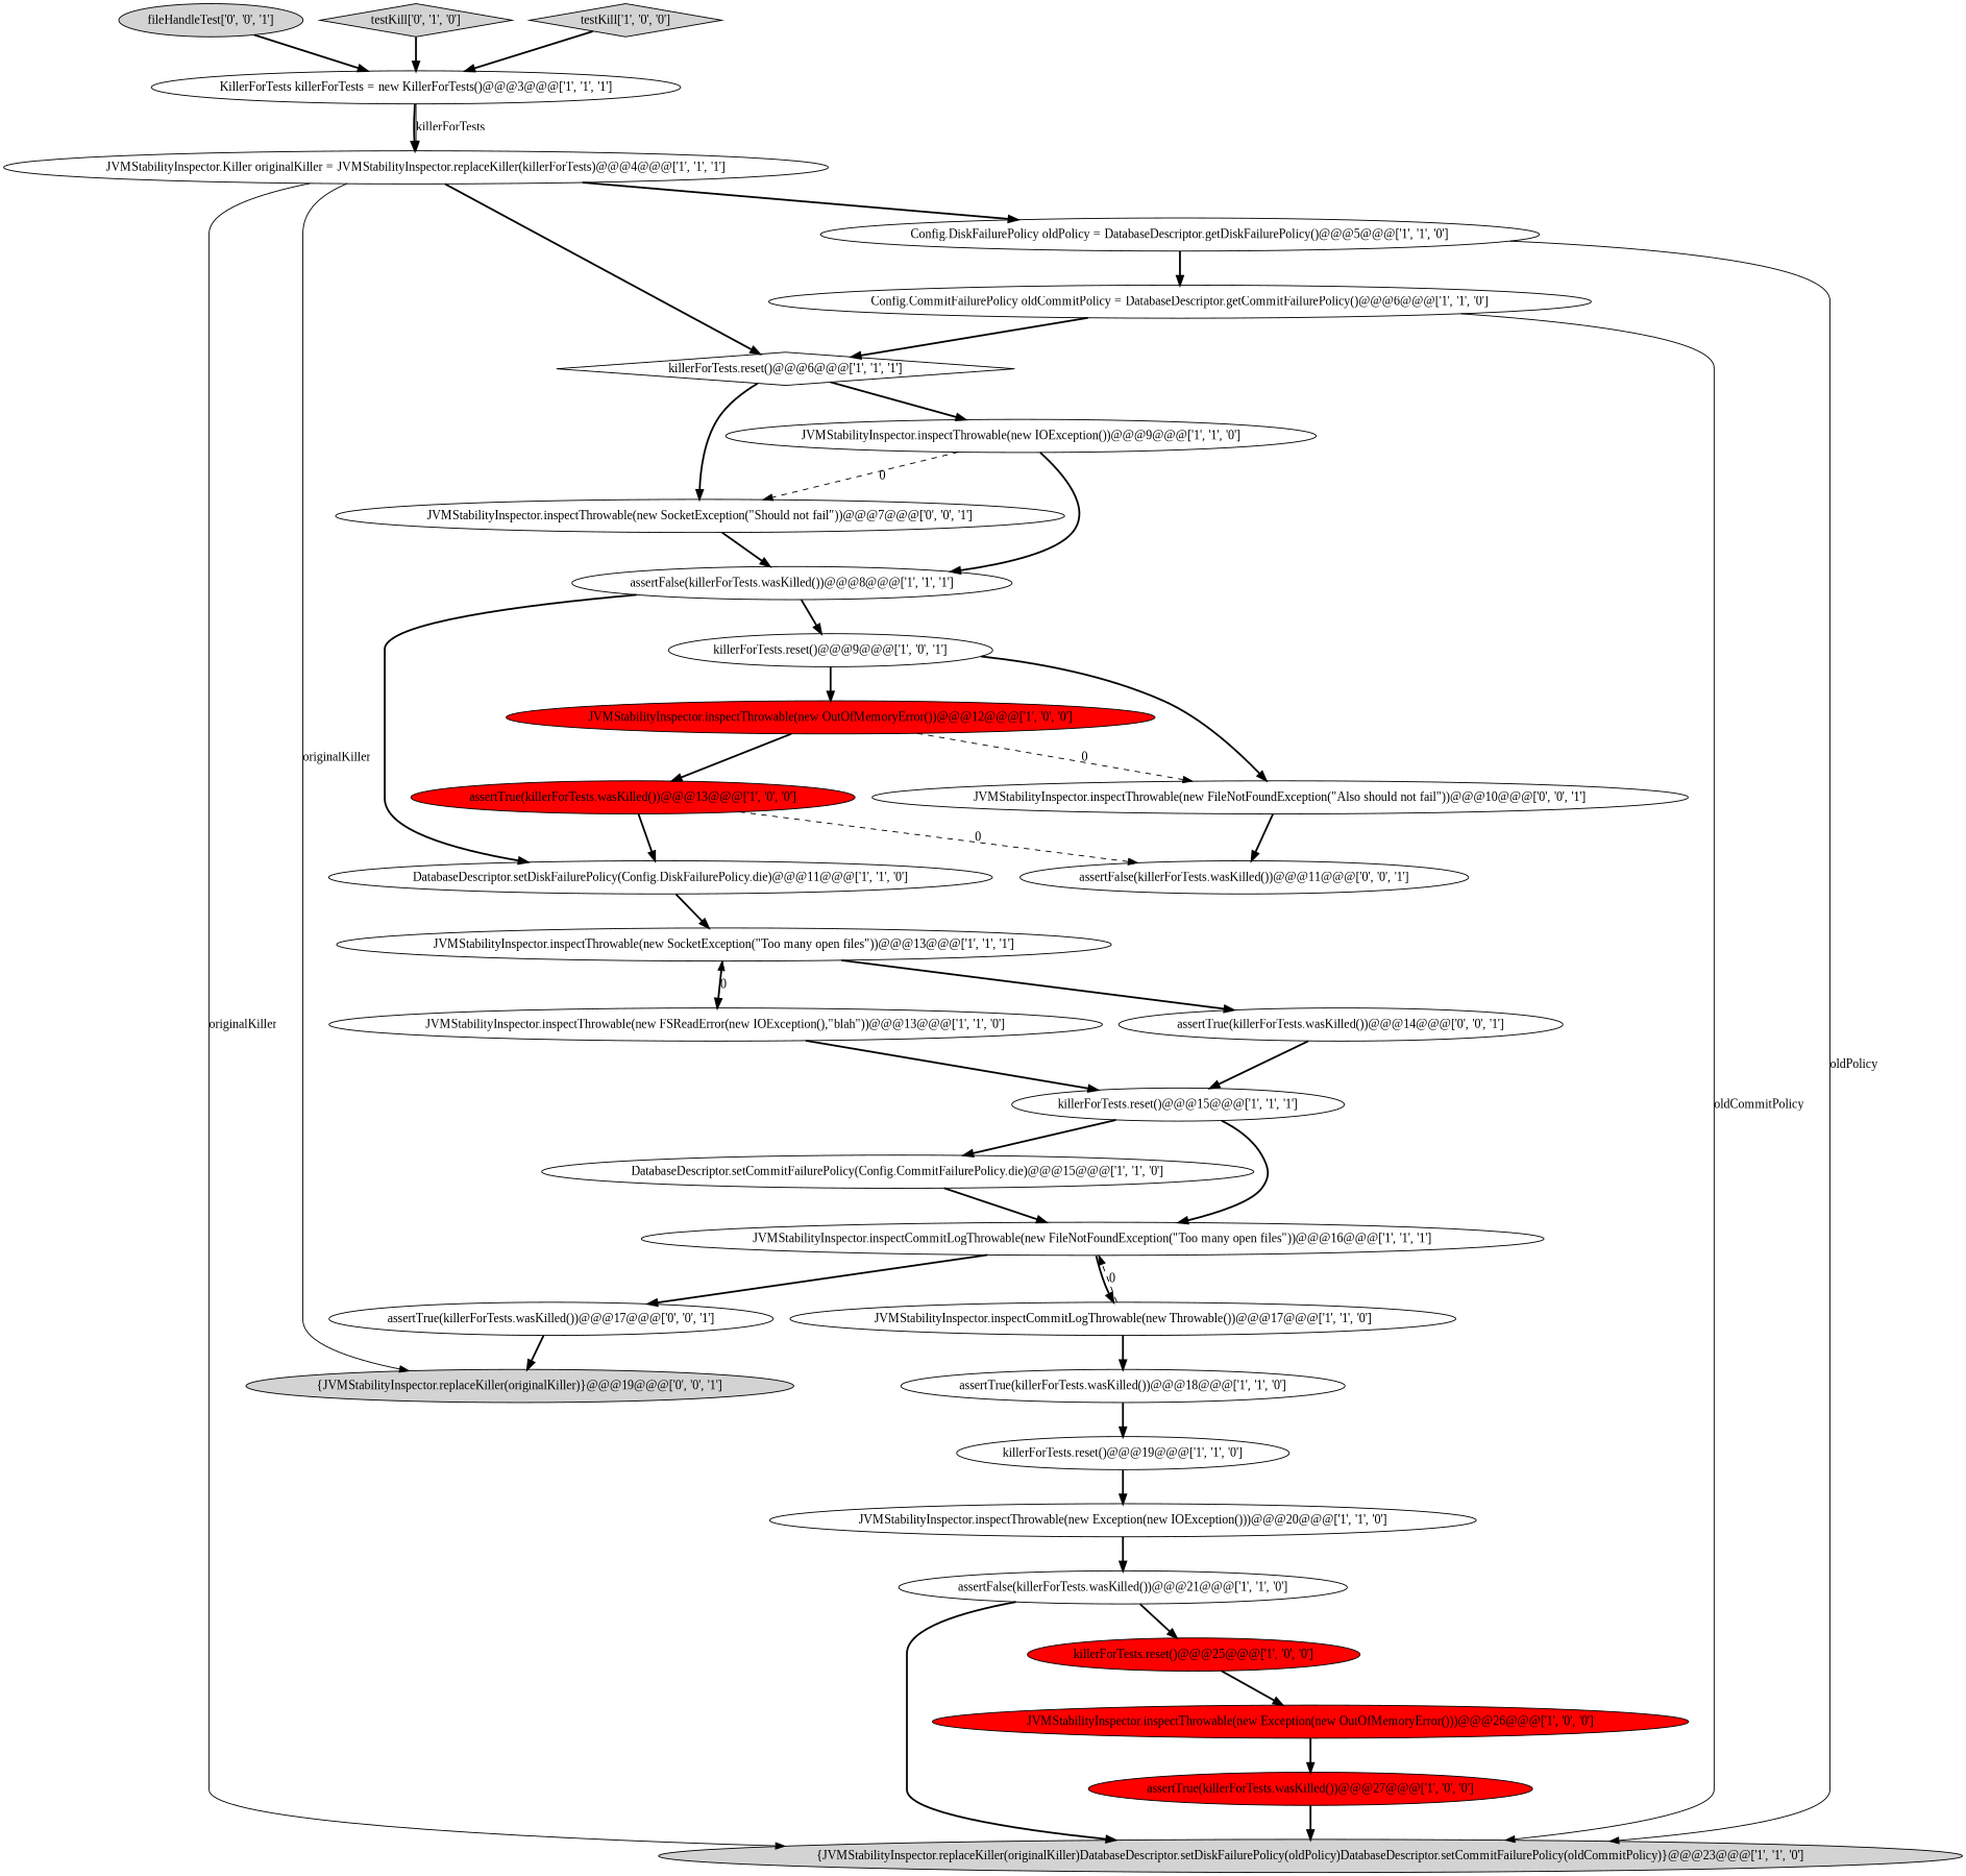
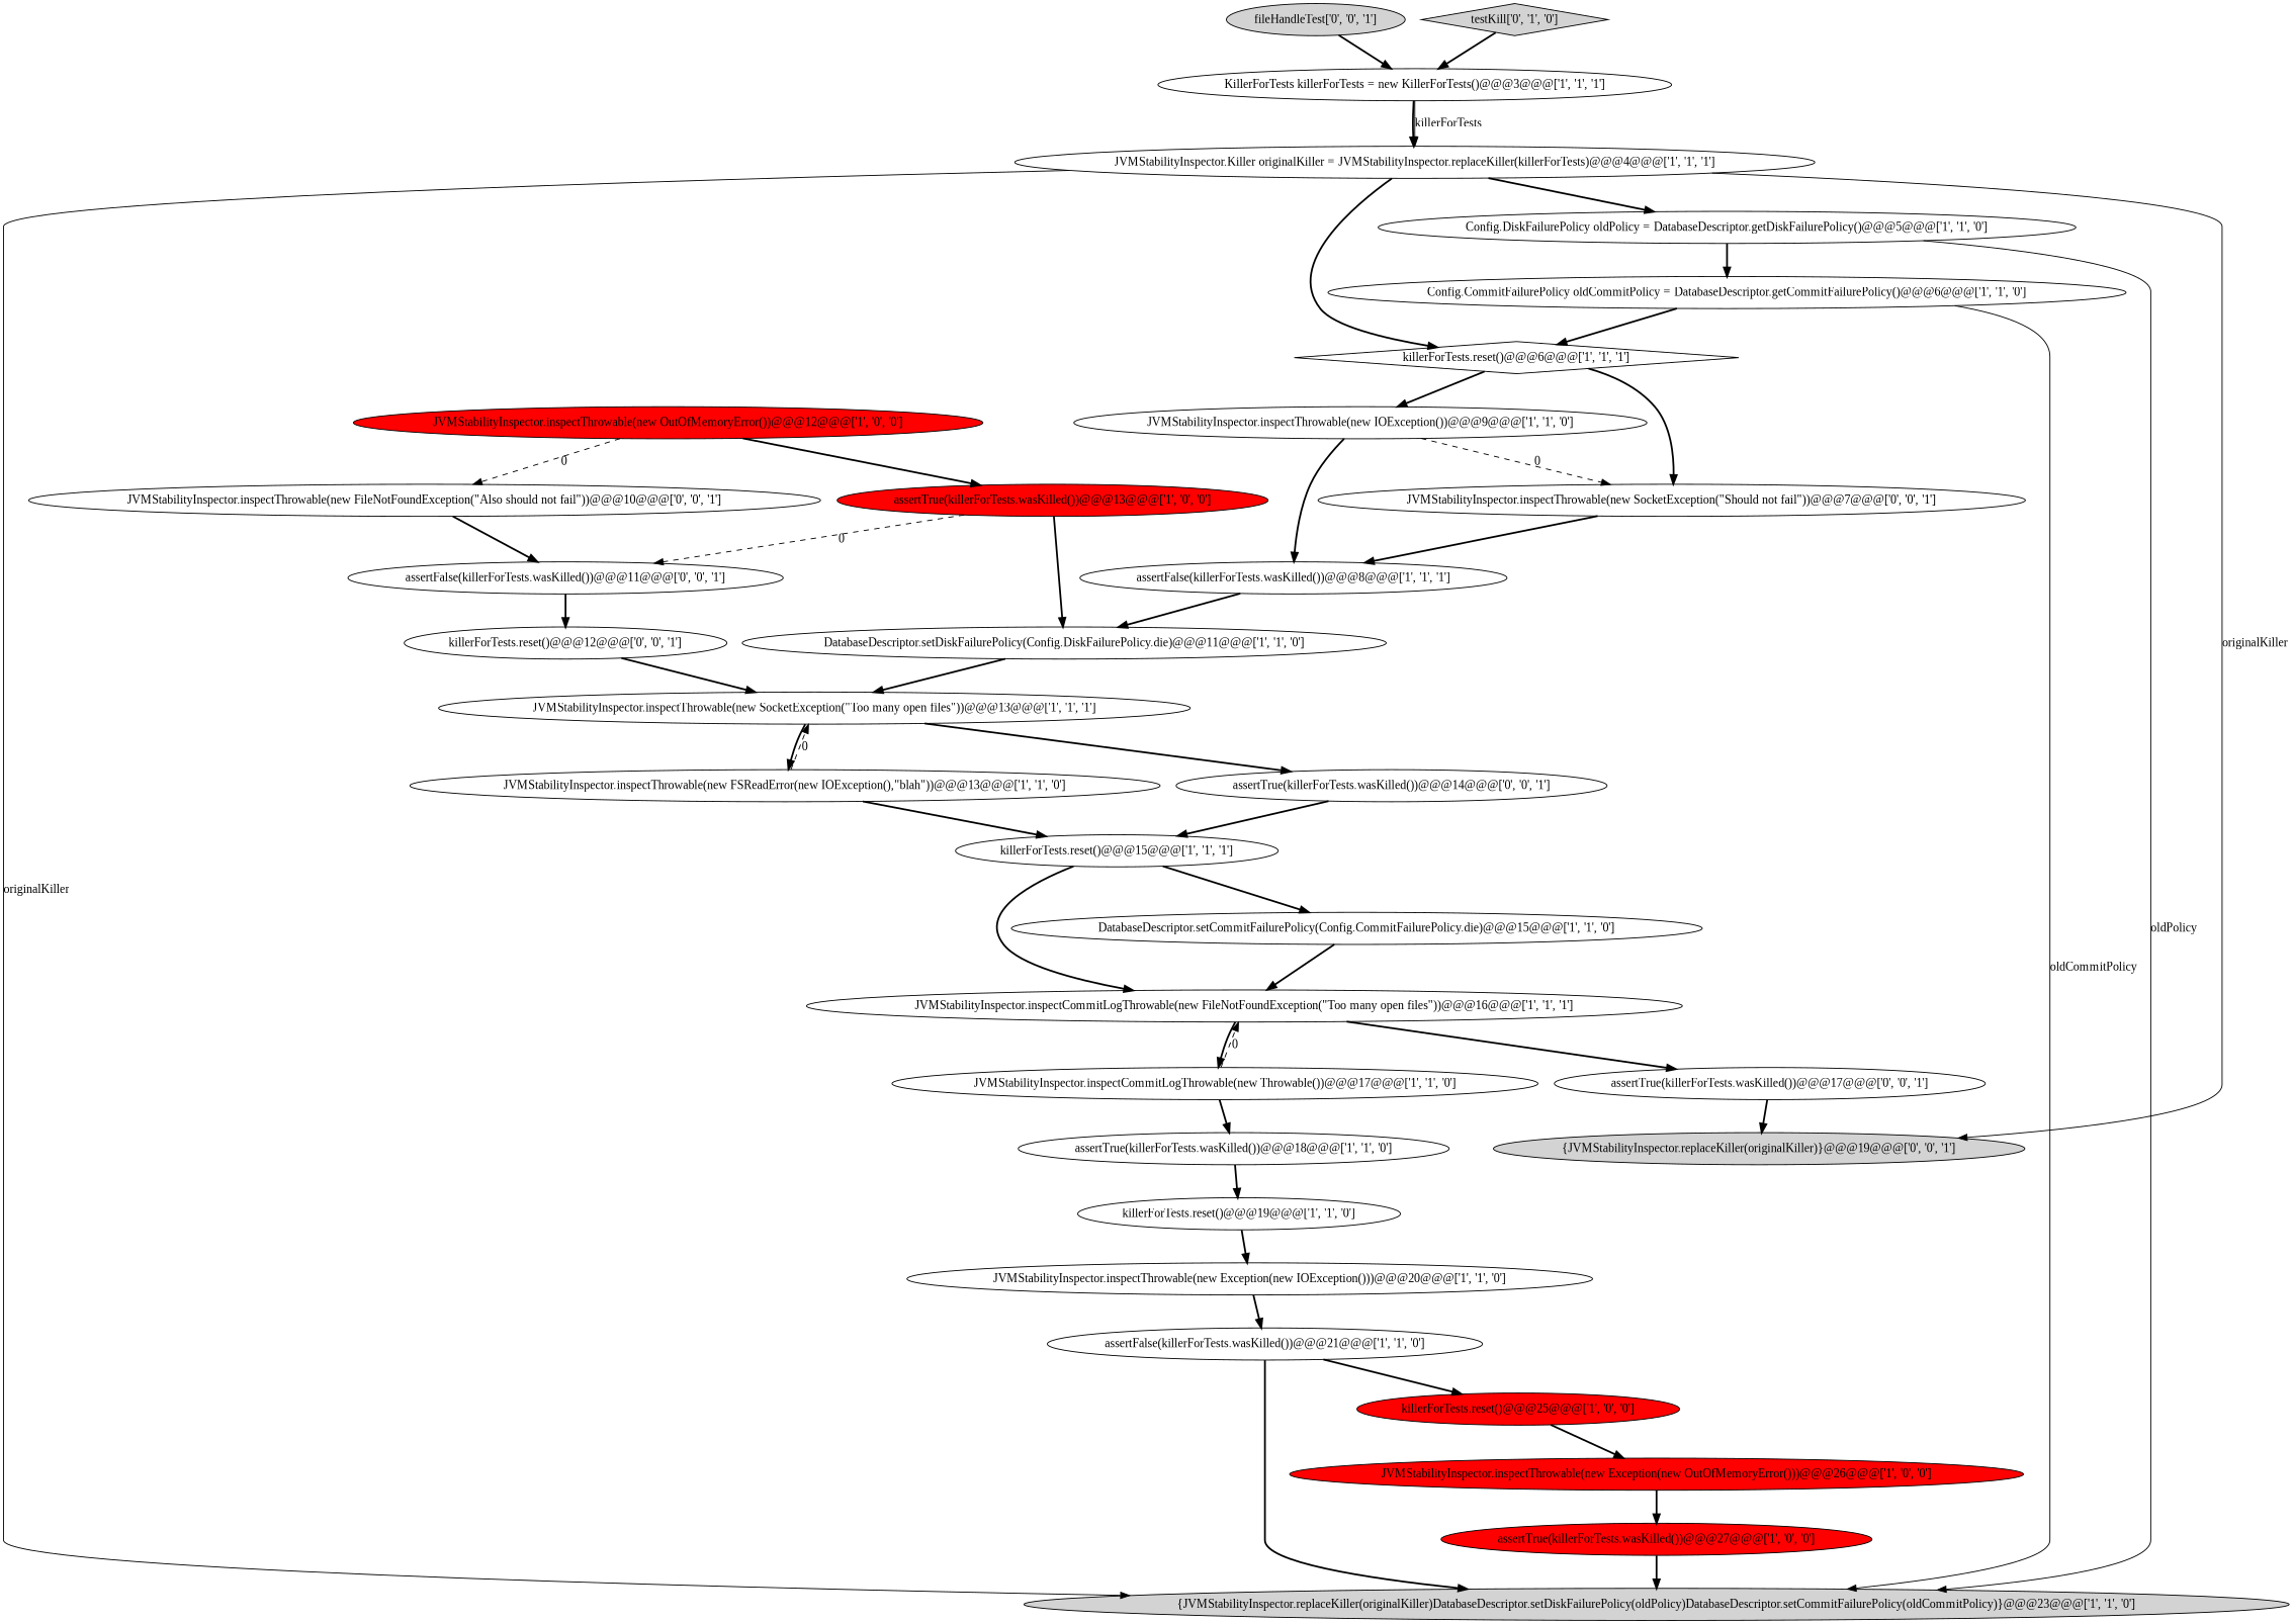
  digraph {
    fontname="Liberation Serif"
    node [fillcolor=white fontname="Liberation Serif" shape=ellipse style=filled]
    edge [fontname="Liberation Serif" style=bold]
    n1 [fillcolor=lightgray label="fileHandleTest['0', '0', '1']"]
    n2 [label="KillerForTests killerForTests = new KillerForTests()@@@3@@@['1', '1', '1']"]
    n3 [label="JVMStabilityInspector.Killer originalKiller = JVMStabilityInspector.replaceKiller(killerForTests)@@@4@@@['1', '1', '1']"]
    n4 [fillcolor=lightgray label="{JVMStabilityInspector.replaceKiller(originalKiller)DatabaseDescriptor.setDiskFailurePolicy(oldPolicy)DatabaseDescriptor.setCommitFailurePolicy(oldCommitPolicy)}@@@23@@@['1', '1', '0']"]
    n5 [fillcolor=lightgray label="testKill['0', '1', '0']" shape=diamond]
    n6 [fillcolor=red label="assertTrue(killerForTests.wasKilled())@@@13@@@['1', '0', '0']"]
    n7 [label="DatabaseDescriptor.setDiskFailurePolicy(Config.DiskFailurePolicy.die)@@@11@@@['1', '1', '0']"]
    n8 [label="assertFalse(killerForTests.wasKilled())@@@11@@@['0', '0', '1']"]
    n9 [label="JVMStabilityInspector.inspectThrowable(new SocketException(\"Too many open files\"))@@@13@@@['1', '1', '1']"]
-   n11 [label="killerForTests.reset()@@@9@@@['1', '0', '1']"]
+   n10 [label="killerForTests.reset()@@@12@@@['0', '0', '1']"]
    n12 [fillcolor=red label="JVMStabilityInspector.inspectThrowable(new OutOfMemoryError())@@@12@@@['1', '0', '0']"]
    n13 [label="JVMStabilityInspector.inspectThrowable(new FileNotFoundException(\"Also should not fail\"))@@@10@@@['0', '0', '1']"]
    n14 [label="JVMStabilityInspector.inspectThrowable(new IOException())@@@9@@@['1', '1', '0']"]
    n15 [label="JVMStabilityInspector.inspectThrowable(new SocketException(\"Should not fail\"))@@@7@@@['0', '0', '1']"]
    n16 [label="assertFalse(killerForTests.wasKilled())@@@8@@@['1', '1', '1']"]
    n17 [fillcolor=lightgray label="{JVMStabilityInspector.replaceKiller(originalKiller)}@@@19@@@['0', '0', '1']"]
    n18 [label="killerForTests.reset()@@@19@@@['1', '1', '0']"]
    n19 [label="JVMStabilityInspector.inspectThrowable(new Exception(new IOException()))@@@20@@@['1', '1', '0']"]
    n20 [label="assertFalse(killerForTests.wasKilled())@@@21@@@['1', '1', '0']"]
    n21 [fillcolor=red label="killerForTests.reset()@@@25@@@['1', '0', '0']"]
    n22 [label="assertTrue(killerForTests.wasKilled())@@@17@@@['0', '0', '1']"]
    n23 [label="killerForTests.reset()@@@15@@@['1', '1', '1']"]
    n24 [label="JVMStabilityInspector.inspectCommitLogThrowable(new FileNotFoundException(\"Too many open files\"))@@@16@@@['1', '1', '1']"]
    n25 [label="DatabaseDescriptor.setCommitFailurePolicy(Config.CommitFailurePolicy.die)@@@15@@@['1', '1', '0']"]
    n26 [label="JVMStabilityInspector.inspectCommitLogThrowable(new Throwable())@@@17@@@['1', '1', '0']"]
    n27 [fillcolor=red label="JVMStabilityInspector.inspectThrowable(new Exception(new OutOfMemoryError()))@@@26@@@['1', '0', '0']"]
    n28 [fillcolor=red label="assertTrue(killerForTests.wasKilled())@@@27@@@['1', '0', '0']"]
    n29 [label="assertTrue(killerForTests.wasKilled())@@@18@@@['1', '1', '0']"]
    n30 [label="killerForTests.reset()@@@6@@@['1', '1', '1']" shape=diamond]
-   n31 [fillcolor=lightgray label="testKill['1', '0', '0']" shape=diamond]
    n32 [label="Config.DiskFailurePolicy oldPolicy = DatabaseDescriptor.getDiskFailurePolicy()@@@5@@@['1', '1', '0']"]
    n33 [label="JVMStabilityInspector.inspectThrowable(new FSReadError(new IOException(),\"blah\"))@@@13@@@['1', '1', '0']"]
    n34 [label="assertTrue(killerForTests.wasKilled())@@@14@@@['0', '0', '1']"]
    n35 [label="Config.CommitFailurePolicy oldCommitPolicy = DatabaseDescriptor.getCommitFailurePolicy()@@@6@@@['1', '1', '0']"]
    n1 -> n2
    n2 -> n3
    n2 -> n3 [label=killerForTests style=solid]
    n3 -> n4 [label=originalKiller style=solid]
    n3 -> n17 [label=originalKiller style=solid]
    n3 -> n30
    n3 -> n32
    n5 -> n2
    n6 -> n7
    n6 -> n8 [label=0 style=dashed]
    n7 -> n9
+   n8 -> n10
    n9 -> n33
    n9 -> n34
-   n11 -> n12
-   n11 -> n13
+   n10 -> n9
    n12 -> n6
    n12 -> n13 [label=0 style=dashed]
    n13 -> n8
    n14 -> n15 [label=0 style=dashed]
    n14 -> n16
    n15 -> n16
    n16 -> n7
-   n16 -> n11
    n18 -> n19
    n19 -> n20
    n20 -> n4
    n20 -> n21
    n21 -> n27
    n22 -> n17
    n23 -> n24
    n23 -> n25
    n24 -> n22
    n24 -> n26
    n25 -> n24
    n26 -> n24 [label=0 style=dashed]
    n26 -> n29
    n27 -> n28
    n28 -> n4
    n29 -> n18
    n30 -> n14
    n30 -> n15
-   n31 -> n2
    n32 -> n4 [label=oldPolicy style=solid]
    n32 -> n35
    n33 -> n9 [label=0 style=dashed]
    n33 -> n23
    n34 -> n23
    n35 -> n4 [label=oldCommitPolicy style=solid]
    n35 -> n30
  }
